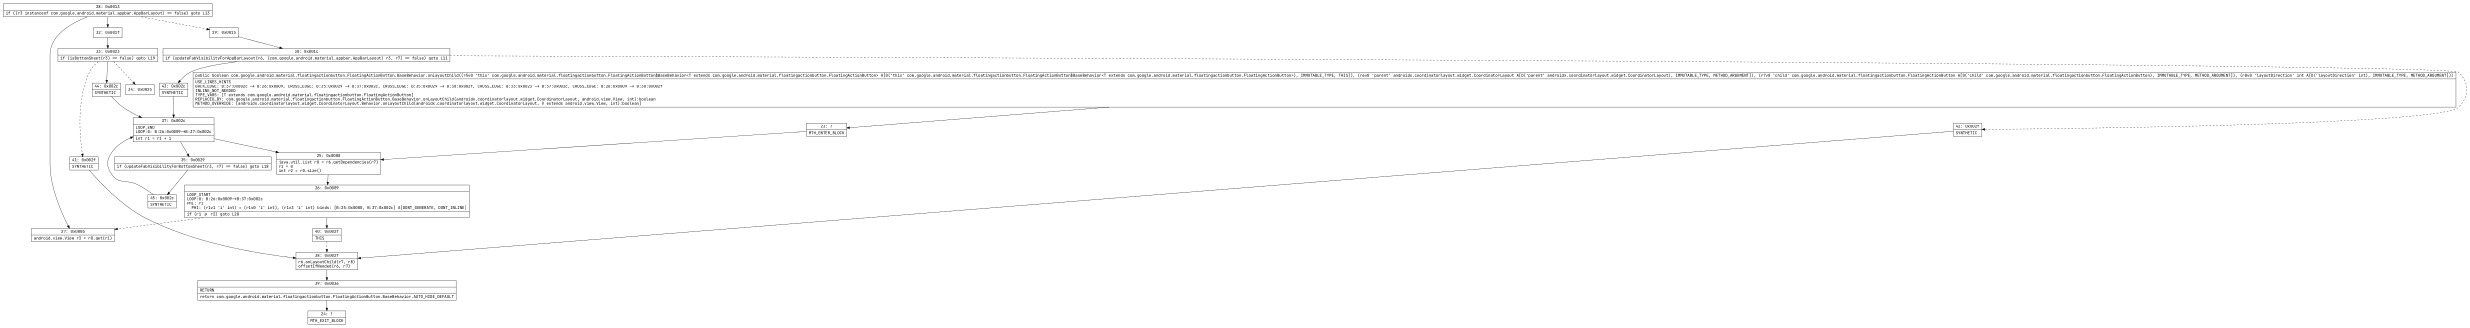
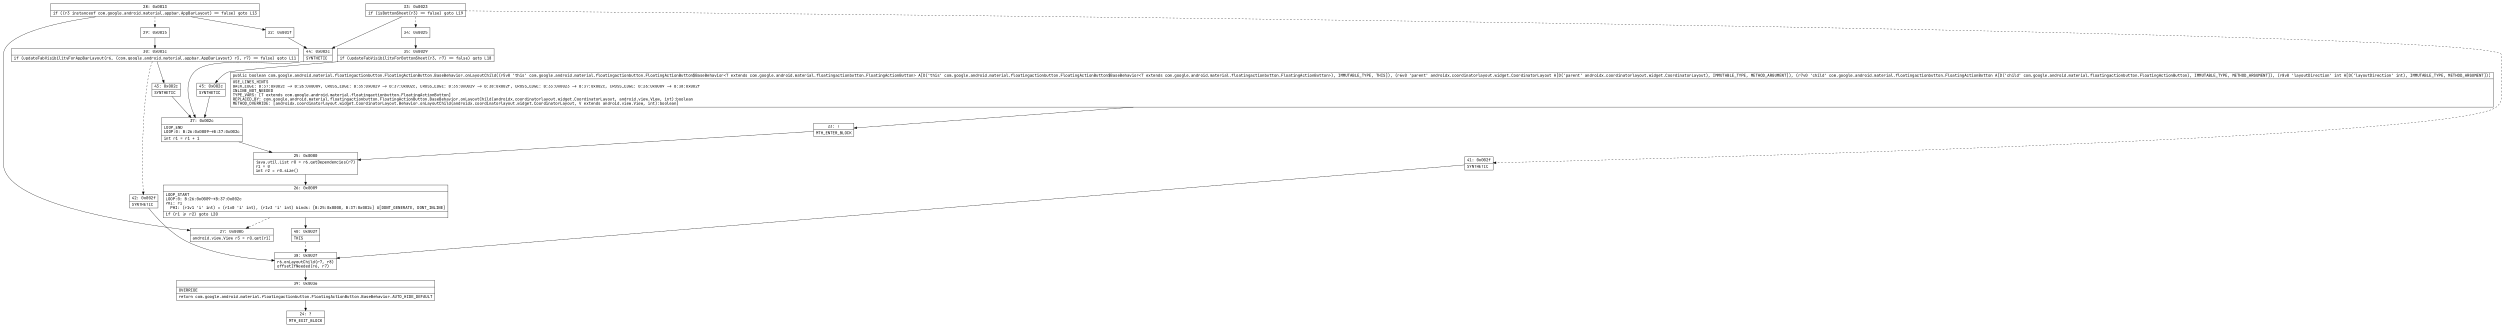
  digraph {
    fontname="JetBrains Mono"
    node [fontname="JetBrains Mono" shape=record]
    edge [fontname="JetBrains Mono"]
    n1 [label="{23\:\ ?|MTH_ENTER_BLOCK\l}"]
    n2 [label="{25\:\ 0x0000|java.util.List r0 = r6.getDependencies(r7)\lr1 = 0\lint r2 = r0.size()\l}"]
    n3 [label="{26\:\ 0x0009|LOOP_START\lLOOP:0: B:26:0x0009\-\>B:37:0x002c\lPHI: r1 \l  PHI: (r1v1 'i' int) = (r1v0 'i' int), (r1v3 'i' int) binds: [B:25:0x0000, B:37:0x002c] A[DONT_GENERATE, DONT_INLINE]\l|if (r1 \>= r2) goto L20\l}"]
    n4 [label="{27\:\ 0x000b|android.view.View r3 = r0.get(r1)\l}"]
    n5 [label="{40\:\ 0x002f|THIS\l}"]
    n6 [label="{38\:\ 0x002f|r6.onLayoutChild(r7, r8)\loffsetIfNeeded(r6, r7)\l}"]
    n7 [label="{28\:\ 0x0013|if ((r3 instanceof com.google.android.material.appbar.AppBarLayout) == false) goto L13\l}"]
    n8 [label="{29\:\ 0x0015}"]
    n9 [label="{32\:\ 0x001f}"]
    n10 [label="{30\:\ 0x001c|if (updateFabVisibilityForAppBarLayout(r6, (com.google.android.material.appbar.AppBarLayout) r3, r7) == false) goto L11\l}"]
    n11 [label="{33\:\ 0x0023|if (isBottomSheet(r3) == false) goto L19\l}"]
    n12 [label="{42\:\ 0x002f|SYNTHETIC\l}"]
    n13 [label="{43\:\ 0x002c|SYNTHETIC\l}"]
    n14 [label="{37\:\ 0x002c|LOOP_END\lLOOP:0: B:26:0x0009\-\>B:37:0x002c\l|int r1 = r1 + 1\l}"]
-   n15 [label="{39\:\ 0x0036|RETURN\l|return com.google.android.material.floatingactionbutton.FloatingActionButton.BaseBehavior.AUTO_HIDE_DEFAULT\l}"]
+   n15 [label="{39\:\ 0x0036|OVERRIDE\l|return com.google.android.material.floatingactionbutton.FloatingActionButton.BaseBehavior.AUTO_HIDE_DEFAULT\l}"]
    n16 [label="{24\:\ ?|MTH_EXIT_BLOCK\l}"]
    n17 [label="{34\:\ 0x0025}"]
    n18 [label="{44\:\ 0x002c|SYNTHETIC\l}"]
    n19 [label="{41\:\ 0x002f|SYNTHETIC\l}"]
    n20 [label="{35\:\ 0x0029|if (updateFabVisibilityForBottomSheet(r3, r7) == false) goto L18\l}"]
    n21 [label="{45\:\ 0x002c|SYNTHETIC\l}"]
    n22 [label="{public boolean com.google.android.material.floatingactionbutton.FloatingActionButton.BaseBehavior.onLayoutChild((r5v0 'this' com.google.android.material.floatingactionbutton.FloatingActionButton$BaseBehavior\<T extends com.google.android.material.floatingactionbutton.FloatingActionButton\> A[D('this' com.google.android.material.floatingactionbutton.FloatingActionButton$BaseBehavior\<T extends com.google.android.material.floatingactionbutton.FloatingActionButton\>), IMMUTABLE_TYPE, THIS]), (r6v0 'parent' androidx.coordinatorlayout.widget.CoordinatorLayout A[D('parent' androidx.coordinatorlayout.widget.CoordinatorLayout), IMMUTABLE_TYPE, METHOD_ARGUMENT]), (r7v0 'child' com.google.android.material.floatingactionbutton.FloatingActionButton A[D('child' com.google.android.material.floatingactionbutton.FloatingActionButton), IMMUTABLE_TYPE, METHOD_ARGUMENT]), (r8v0 'layoutDirection' int A[D('layoutDirection' int), IMMUTABLE_TYPE, METHOD_ARGUMENT]))  | USE_LINES_HINTS\lBACK_EDGE: B:37:0x002c \-\> B:26:0x0009, CROSS_EDGE: B:35:0x0029 \-\> B:37:0x002c, CROSS_EDGE: B:35:0x0029 \-\> B:38:0x002f, CROSS_EDGE: B:33:0x0023 \-\> B:37:0x002c, CROSS_EDGE: B:26:0x0009 \-\> B:38:0x002f\lINLINE_NOT_NEEDED\lTYPE_VARS: [T extends com.google.android.material.floatingactionbutton.FloatingActionButton]\lREPLACED_BY: com.google.android.material.floatingactionbutton.FloatingActionButton.BaseBehavior.onLayoutChild(androidx.coordinatorlayout.widget.CoordinatorLayout, android.view.View, int):boolean\lMETHOD_OVERRIDE: [androidx.coordinatorlayout.widget.CoordinatorLayout.Behavior.onLayoutChild(androidx.coordinatorlayout.widget.CoordinatorLayout, V extends android.view.View, int):boolean]\l}"]
    n1 -> n2
    n2 -> n3
    n3 -> n4 [style=dashed]
    n3 -> n5
    n5 -> n6 [style=dashed]
    n6 -> n15
    n7 -> n4
    n7 -> n8 [style=dashed]
    n7 -> n9
    n8 -> n10
-   n9 -> n11
+   n9 -> n18
    n10 -> n12 [style=dashed]
    n10 -> n13
    n11 -> n17 [style=dashed]
    n11 -> n18
    n11 -> n19 [style=dashed]
    n12 -> n6
    n13 -> n14
    n14 -> n2
    n15 -> n16
-   n14 -> n20
+   n17 -> n20
    n18 -> n14
    n19 -> n6
    n20 -> n21
    n21 -> n14
    n22 -> n1
  }
